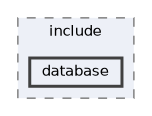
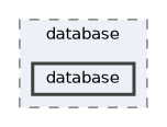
  digraph {
    compound=true
    n1 [color=grey25 fillcolor="#edf0f7" fontname=Helvetica fontsize=10 height=0.2 label=database shape=box style="filled,bold" width=0.4]
    subgraph cluster_1 {
      bgcolor="#edf0f7"
      fontname=Helvetica
      fontsize=10
-     label=include
+     label=database
      pencolor=grey50
      style="filled,dashed"
      n1
    }
  }
